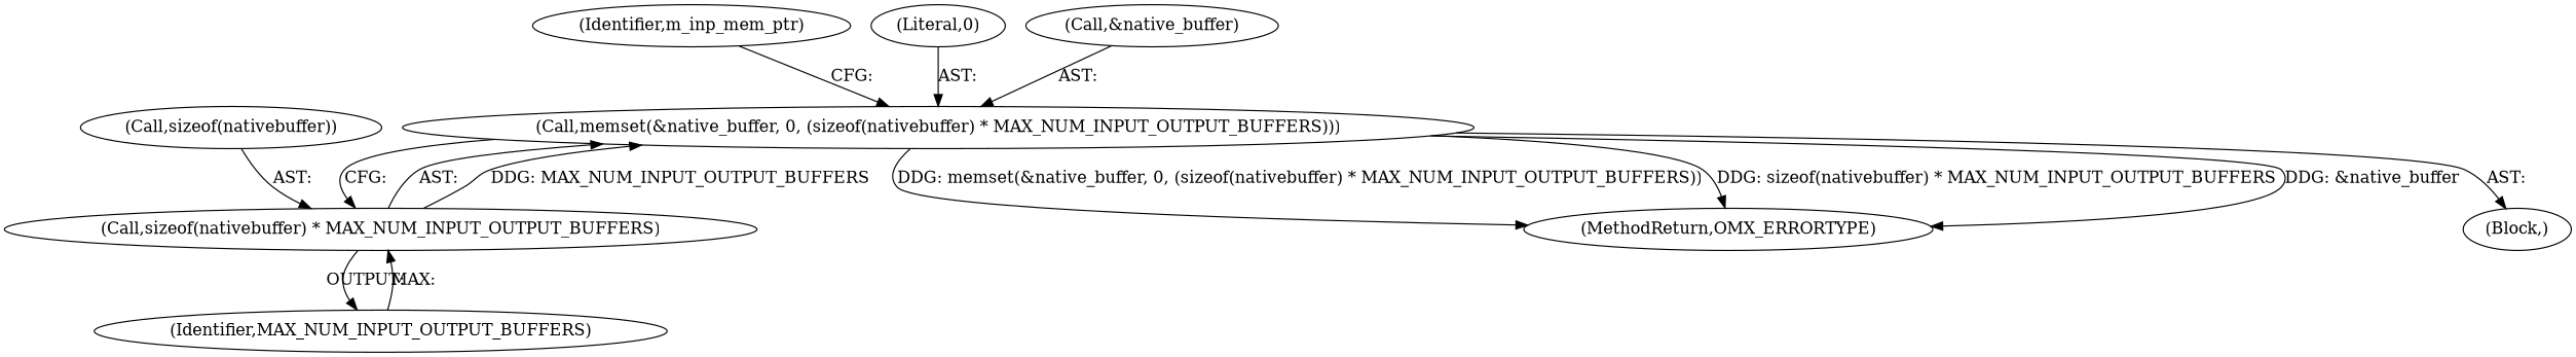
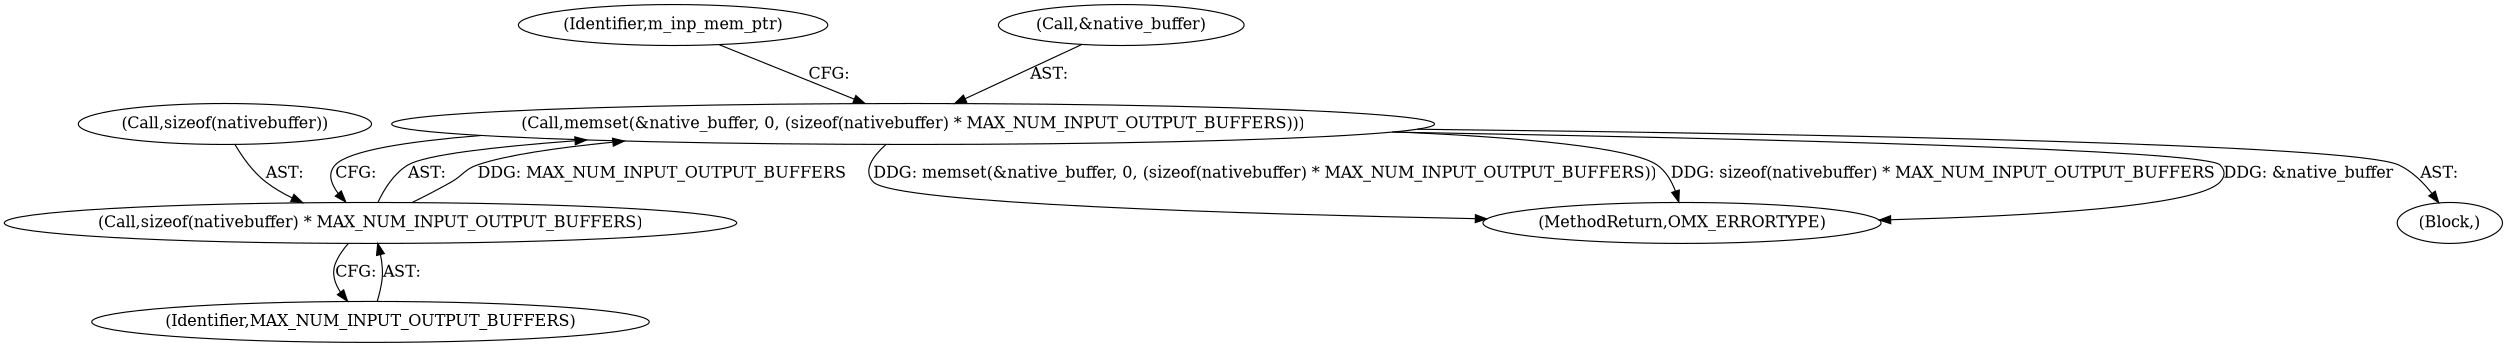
  digraph {
    n1 [label="(Call,memset(&native_buffer, 0, (sizeof(nativebuffer) * MAX_NUM_INPUT_OUTPUT_BUFFERS)))"]
    n2 [label="(Call,sizeof(nativebuffer) * MAX_NUM_INPUT_OUTPUT_BUFFERS)"]
    n3 [label="(MethodReturn,OMX_ERRORTYPE)"]
    n4 [label="(Block,)"]
    n5 [label="(Identifier,MAX_NUM_INPUT_OUTPUT_BUFFERS)"]
    n6 [label="(Identifier,m_inp_mem_ptr)"]
-   n7 [label="(Literal,0)"]
    n8 [label="(Call,&native_buffer)"]
    n9 [label="(Call,sizeof(nativebuffer))"]
    n1 -> n2 [label="CFG: "]
    n1 -> n3 [label="DDG: memset(&native_buffer, 0, (sizeof(nativebuffer) * MAX_NUM_INPUT_OUTPUT_BUFFERS))"]
    n1 -> n3 [label="DDG: sizeof(nativebuffer) * MAX_NUM_INPUT_OUTPUT_BUFFERS"]
    n1 -> n3 [label="DDG: &native_buffer"]
    n1 -> n4 [label="AST: "]
    n2 -> n1 [label="AST: "]
    n2 -> n1 [label="DDG: MAX_NUM_INPUT_OUTPUT_BUFFERS"]
-   n2 -> n5 [label="OUTPUT: "]
-   n5 -> n2 [label="MAX: "]
+   n2 -> n5 [label="CFG: "]
+   n5 -> n2 [label="AST: "]
    n6 -> n1 [label="CFG: "]
-   n7 -> n1 [label="AST: "]
    n8 -> n1 [label="AST: "]
    n9 -> n2 [label="AST: "]
  }
